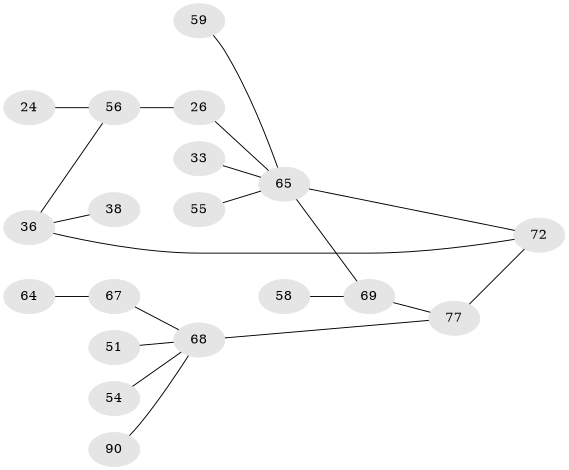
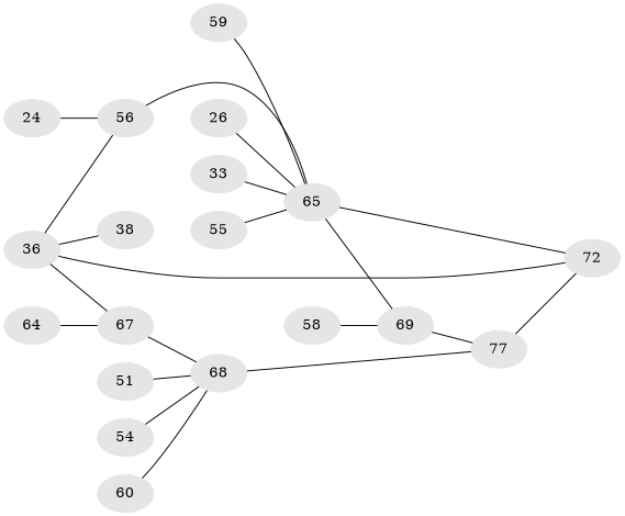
  graph {
    rankdir=LR
    node [color=gray90 style=filled]
    65 [super="+49+14"]
    72 [super="+35+37+57"]
    69 [super="+24+66+9+31+39+63+50"]
    26
    56 [super="+5"]
    n6 [label=24]
    33
    36 [super="+32"]
    38
    67 [super="+52+2+22+41"]
    68 [super="+48"]
    n12 [label=77 super="+61+11+40+42"]
    51
    54
    55
    58 [super="+27"]
    59
-   60 [label=90]
+   60
    64
    65 -- 72 [weight=2]
    65 -- 69 [weight=2]
    69 -- n12
    26 -- 65
-   56 -- 26 [weight=2]
+   56 -- 65 [weight=2]
    n6 -- 56
    33 -- 65
    36 -- 72
    36 -- 56 [weight=2]
    36 -- 38
+   36 -- 67 [weight=2]
    67 -- 68 [weight=2]
    68 -- n12 [weight=2]
    n12 -- 72
    51 -- 68
    54 -- 68
    55 -- 65
    58 -- 69
    59 -- 65
    60 -- 68
    64 -- 67
  }
